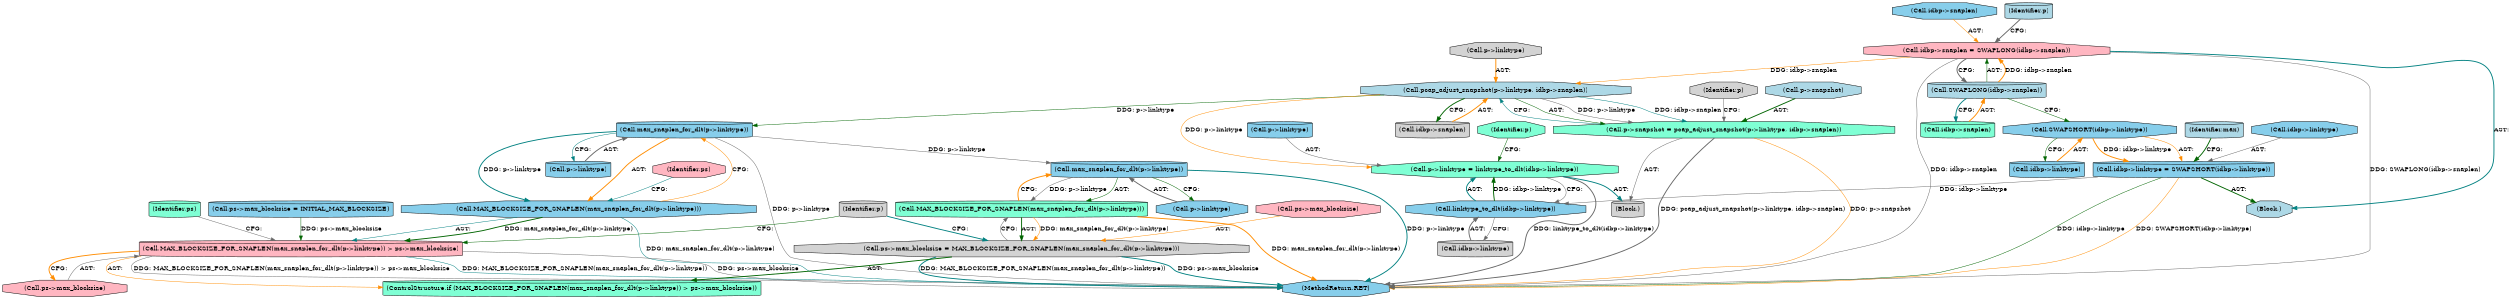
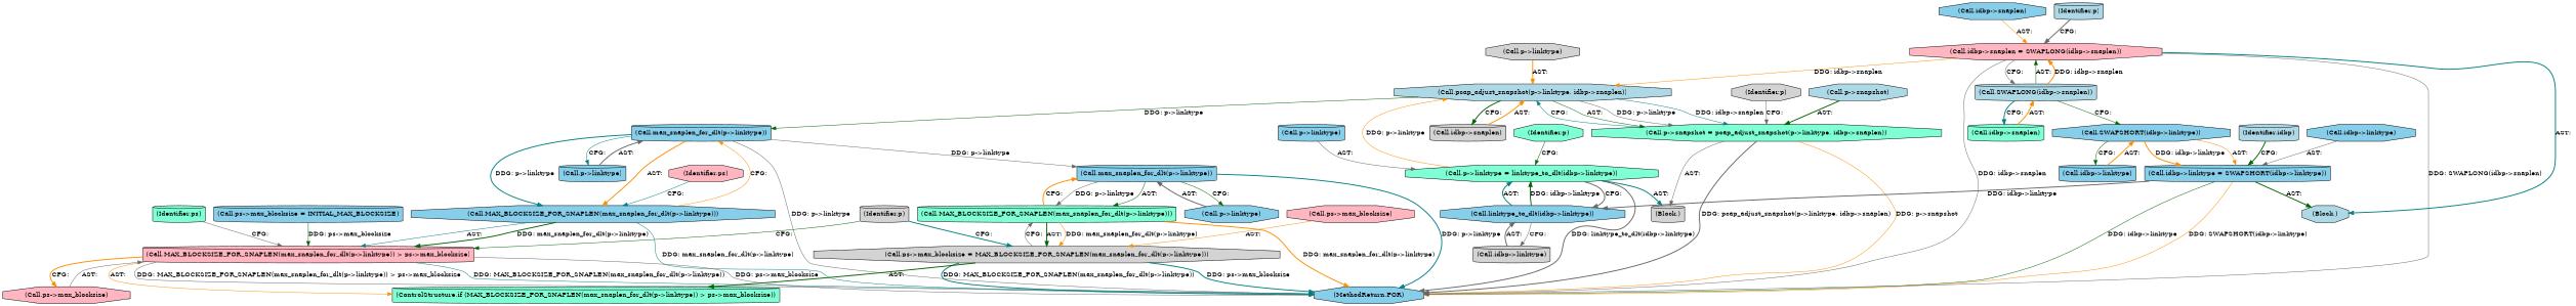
  digraph {
    node [fillcolor=skyblue shape=octagon style=filled]
    edge [color=gray40 style=solid]
    n1 [fillcolor=lightblue label="(Call,pcap_adjust_snapshot(p->linktype, idbp->snaplen))"]
    n2 [fillcolor=aquamarine label="(Call,p->snapshot = pcap_adjust_snapshot(p->linktype, idbp->snaplen))"]
    n3 [label="(Call,max_snaplen_for_dlt(p->linktype))" shape=cylinder]
    n4 [fillcolor=lightgrey label="(Call,idbp->snaplen)" shape=cylinder]
-   n5 [label="(MethodReturn,RET)"]
+   n5 [label="(MethodReturn,FOR)"]
    n6 [fillcolor=lightgrey label="(Block,)" shape=cylinder]
    n7 [label="(Call,MAX_BLOCKSIZE_FOR_SNAPLEN(max_snaplen_for_dlt(p->linktype)))"]
    n8 [label="(Call,max_snaplen_for_dlt(p->linktype))" shape=cylinder]
    n9 [label="(Call,p->linktype)" shape=cylinder]
    n10 [fillcolor=aquamarine label="(Call,p->linktype = linktype_to_dlt(idbp->linktype))"]
    n11 [label="(Call,linktype_to_dlt(idbp->linktype))"]
    n12 [fillcolor=lightgrey label="(Call,idbp->linktype)" shape=cylinder]
    n13 [label="(Call,idbp->linktype = SWAPSHORT(idbp->linktype))" shape=cylinder]
    n14 [fillcolor=lightblue label="(Block,)"]
    n15 [label="(Call,SWAPSHORT(idbp->linktype))"]
    n16 [label="(Call,idbp->linktype)" shape=cylinder]
    n17 [fillcolor=lightpink label="(Call,idbp->snaplen = SWAPLONG(idbp->snaplen))"]
    n18 [fillcolor=lightblue label="(Call,SWAPLONG(idbp->snaplen))" shape=cylinder]
    n19 [fillcolor=aquamarine label="(Call,idbp->snaplen)" shape=cylinder]
    n20 [fillcolor=lightpink label="(Call,MAX_BLOCKSIZE_FOR_SNAPLEN(max_snaplen_for_dlt(p->linktype)) > ps->max_blocksize)" shape=cylinder]
    n21 [fillcolor=aquamarine label="(Call,MAX_BLOCKSIZE_FOR_SNAPLEN(max_snaplen_for_dlt(p->linktype)))" shape=cylinder]
    n22 [label="(Call,p->linktype)"]
    n23 [fillcolor=lightpink label="(Call,ps->max_blocksize)"]
    n24 [fillcolor=aquamarine label="(ControlStructure,if (MAX_BLOCKSIZE_FOR_SNAPLEN(max_snaplen_for_dlt(p->linktype)) > ps->max_blocksize))" shape=cylinder]
    n25 [fillcolor=lightgrey label="(Call,ps->max_blocksize = MAX_BLOCKSIZE_FOR_SNAPLEN(max_snaplen_for_dlt(p->linktype)))"]
    n26 [label="(Call,idbp->snaplen)"]
    n27 [label="(Call,p->linktype)" shape=cylinder]
    n28 [label="(Call,idbp->linktype)"]
    n29 [fillcolor=lightgrey label="(Identifier,p)" shape=cylinder]
    n30 [fillcolor=lightgrey label="(Call,p->linktype)"]
    n31 [fillcolor=lightgrey label="(Identifier,p)"]
    n32 [fillcolor=lightpink label="(Call,ps->max_blocksize)"]
    n33 [fillcolor=lightblue label="(Call,p->snapshot)"]
    n34 [fillcolor=lightpink label="(Identifier,ps)"]
    n35 [fillcolor=lightblue label="(Identifier,p)" shape=cylinder]
-   n36 [fillcolor=lightblue label="(Identifier,max)" shape=cylinder]
+   n36 [fillcolor=lightblue label="(Identifier,idbp)" shape=cylinder]
    n37 [label="(Call,ps->max_blocksize = INITIAL_MAX_BLOCKSIZE)" shape=cylinder]
    n38 [fillcolor=aquamarine label="(Identifier,ps)" shape=cylinder]
    n39 [fillcolor=aquamarine label="(Identifier,p)"]
    n1 -> n2 [color=darkgreen label="AST: "]
    n1 -> n2 [label="DDG: p->linktype"]
    n1 -> n2 [color=teal label="DDG: idbp->snaplen"]
    n1 -> n3 [color=darkgreen label="DDG: p->linktype"]
    n1 -> n4 [color=darkgreen label="CFG: " style=bold]
    n2 -> n1 [color=teal label="CFG: "]
    n2 -> n5 [color=darkorange label="DDG: p->snapshot"]
    n2 -> n5 [label="DDG: pcap_adjust_snapshot(p->linktype, idbp->snaplen)" style=bold]
    n2 -> n6 [label="AST: "]
    n3 -> n5 [label="DDG: p->linktype"]
    n3 -> n7 [color=darkorange label="AST: " style=bold]
    n3 -> n7 [color=teal label="DDG: p->linktype" style=bold]
    n3 -> n8 [label="DDG: p->linktype"]
    n3 -> n9 [color=teal label="CFG: "]
    n4 -> n1 [color=darkorange label="AST: " style=bold]
    n7 -> n3 [color=darkorange label="CFG: "]
    n7 -> n5 [color=teal label="DDG: max_snaplen_for_dlt(p->linktype)"]
    n7 -> n20 [color=teal label="AST: "]
    n7 -> n20 [color=darkgreen label="DDG: max_snaplen_for_dlt(p->linktype)" style=bold]
    n8 -> n5 [color=teal label="DDG: p->linktype" style=bold]
    n8 -> n21 [color=darkgreen label="AST: "]
    n8 -> n21 [label="DDG: p->linktype"]
    n8 -> n22 [color=darkgreen label="CFG: "]
    n9 -> n3 [label="AST: " style=bold]
-   n1 -> n10 [color=darkorange label="DDG: p->linktype"]
+   n10 -> n1 [color=darkorange label="DDG: p->linktype"]
    n10 -> n5 [label="DDG: linktype_to_dlt(idbp->linktype)" style=bold]
    n10 -> n6 [color=teal label="AST: " style=bold]
-   n10 -> n11 [label="CFG: "]
+   n10 -> n11 [label="CFG: " style=bold]
    n11 -> n10 [color=teal label="AST: " style=bold]
    n11 -> n10 [color=darkgreen label="DDG: idbp->linktype" style=bold]
    n11 -> n12 [label="CFG: "]
    n12 -> n11 [label="AST: " style=bold]
    n13 -> n5 [color=darkgreen label="DDG: idbp->linktype"]
    n13 -> n5 [color=darkorange label="DDG: SWAPSHORT(idbp->linktype)"]
-   n13 -> n11 [label="DDG: idbp->linktype"]
+   n13 -> n11 [label="DDG: idbp->linktype" style=bold]
    n13 -> n14 [color=darkgreen label="AST: " style=bold]
    n15 -> n13 [color=darkorange label="AST: "]
    n15 -> n13 [color=darkorange label="DDG: idbp->linktype" style=bold]
    n15 -> n16 [color=darkgreen label="CFG: "]
    n16 -> n15 [color=darkorange label="AST: " style=bold]
    n17 -> n1 [color=darkorange label="DDG: idbp->snaplen"]
    n17 -> n5 [label="DDG: SWAPLONG(idbp->snaplen)"]
    n17 -> n5 [label="DDG: idbp->snaplen"]
    n17 -> n14 [color=teal label="AST: " style=bold]
-   n17 -> n18 [label="CFG: " style=bold]
+   n17 -> n18 [label="CFG: "]
    n18 -> n15 [color=darkgreen label="CFG: "]
    n18 -> n17 [color=darkgreen label="AST: "]
    n18 -> n17 [color=darkorange label="DDG: idbp->snaplen" style=bold]
    n18 -> n19 [color=teal label="CFG: " style=bold]
    n19 -> n18 [color=darkorange label="AST: " style=bold]
    n20 -> n5 [color=teal label="DDG: MAX_BLOCKSIZE_FOR_SNAPLEN(max_snaplen_for_dlt(p->linktype))"]
    n20 -> n5 [label="DDG: ps->max_blocksize"]
    n20 -> n5 [label="DDG: MAX_BLOCKSIZE_FOR_SNAPLEN(max_snaplen_for_dlt(p->linktype)) > ps->max_blocksize"]
    n20 -> n23 [color=darkorange label="CFG: " style=bold]
    n20 -> n24 [color=darkorange label="AST: "]
    n21 -> n5 [color=darkorange label="DDG: max_snaplen_for_dlt(p->linktype)" style=bold]
    n21 -> n8 [color=darkorange label="CFG: " style=bold]
    n21 -> n25 [color=darkgreen label="AST: " style=bold]
    n21 -> n25 [color=darkorange label="DDG: max_snaplen_for_dlt(p->linktype)"]
    n22 -> n8 [label="AST: " style=bold]
    n23 -> n20 [label="AST: "]
    n25 -> n5 [color=teal label="DDG: ps->max_blocksize" style=bold]
    n25 -> n5 [color=teal label="DDG: MAX_BLOCKSIZE_FOR_SNAPLEN(max_snaplen_for_dlt(p->linktype))" style=bold]
    n25 -> n21 [label="CFG: "]
    n25 -> n24 [color=darkgreen label="AST: " style=bold]
    n26 -> n17 [color=darkorange label="AST: "]
    n27 -> n10 [label="AST: "]
    n28 -> n13 [label="AST: "]
    n29 -> n20 [color=darkgreen label="CFG: "]
    n29 -> n25 [color=teal label="CFG: " style=bold]
    n30 -> n1 [color=darkorange label="AST: " style=bold]
    n31 -> n2 [label="CFG: "]
    n32 -> n25 [color=darkorange label="AST: "]
    n33 -> n2 [color=darkgreen label="AST: " style=bold]
    n34 -> n7 [color=teal label="CFG: "]
    n35 -> n17 [label="CFG: " style=bold]
    n36 -> n13 [color=darkgreen label="CFG: " style=bold]
    n37 -> n20 [color=darkgreen label="DDG: ps->max_blocksize"]
    n38 -> n20 [label="CFG: "]
    n39 -> n10 [color=darkgreen label="CFG: "]
  }
